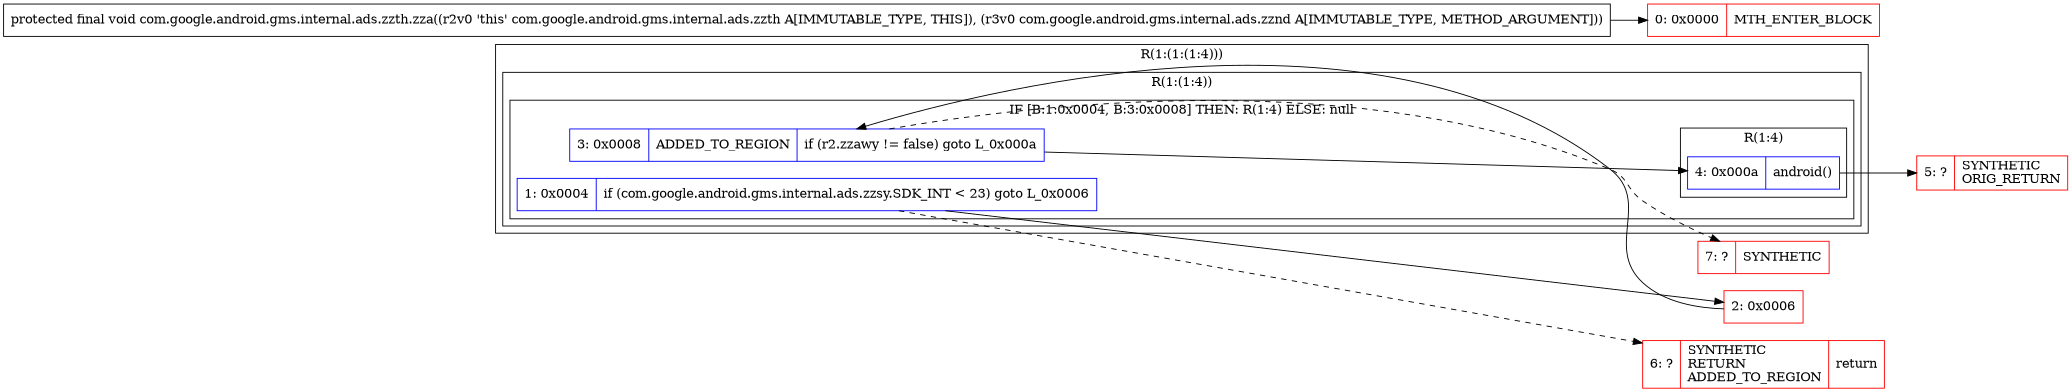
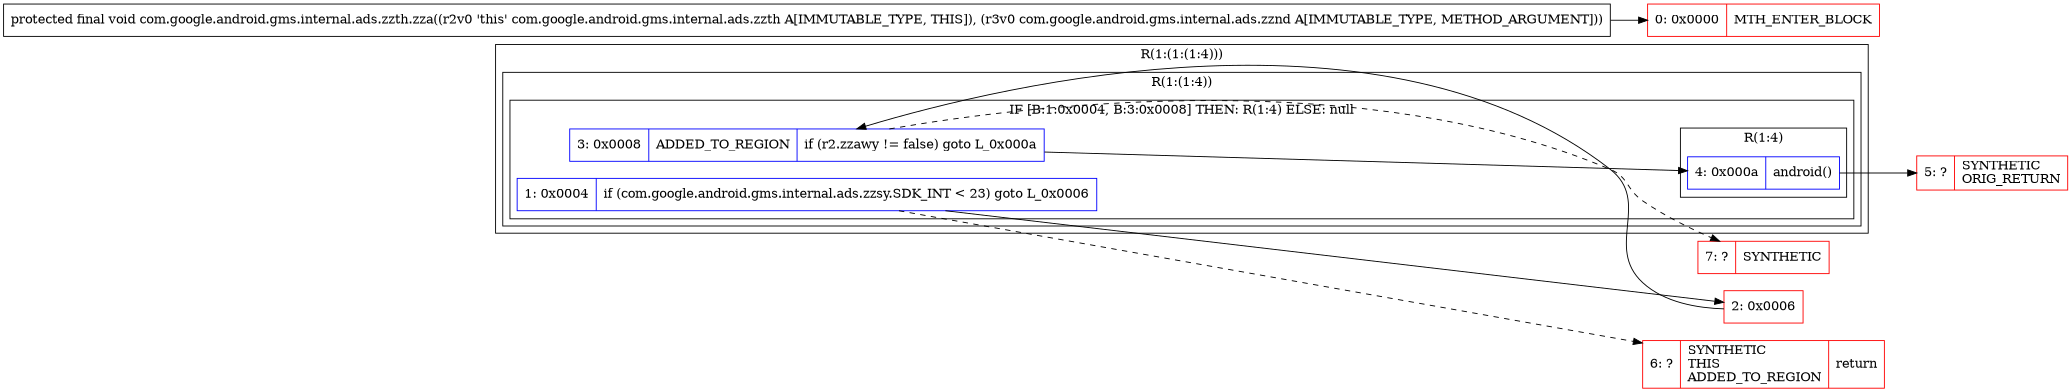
  digraph {
    rankdir=LR
    node [color=red shape=record]
    n1 [color=blue label="{4\:\ 0x000a|android()\l}"]
    n2 [color=blue label="{1\:\ 0x0004|if (com.google.android.gms.internal.ads.zzsy.SDK_INT \< 23) goto L_0x0006\l}"]
    n3 [color=blue label="{3\:\ 0x0008|ADDED_TO_REGION\l|if (r2.zzawy != false) goto L_0x000a\l}"]
    n4 [label="{5\:\ ?|SYNTHETIC\lORIG_RETURN\l}"]
    n5 [label="{2\:\ 0x0006}"]
-   n6 [label="{6\:\ ?|SYNTHETIC\lRETURN\lADDED_TO_REGION\l|return\l}"]
+   n6 [label="{6\:\ ?|SYNTHETIC\lTHIS\lADDED_TO_REGION\l|return\l}"]
    n7 [label="{7\:\ ?|SYNTHETIC\l}"]
    n8 [label="{0\:\ 0x0000|MTH_ENTER_BLOCK\l}"]
    n9 [label="{protected final void com.google.android.gms.internal.ads.zzth.zza((r2v0 'this' com.google.android.gms.internal.ads.zzth A[IMMUTABLE_TYPE, THIS]), (r3v0 com.google.android.gms.internal.ads.zznd A[IMMUTABLE_TYPE, METHOD_ARGUMENT])) }" color=""]
    subgraph cluster_1 {
      label="R(1:(1:(1:4)))"
      subgraph cluster_2 {
        label="R(1:(1:4))"
        subgraph cluster_3 {
          label="IF [B:1:0x0004, B:3:0x0008] THEN: R(1:4) ELSE: null"
          n2
          n3
          subgraph cluster_4 {
            label="R(1:4)"
            n1
          }
        }
      }
    }
    n1 -> n4
    n2 -> n5
    n2 -> n6 [style=dashed]
    n3 -> n1
    n3 -> n7 [style=dashed]
    n5 -> n3
    n9 -> n8
  }
